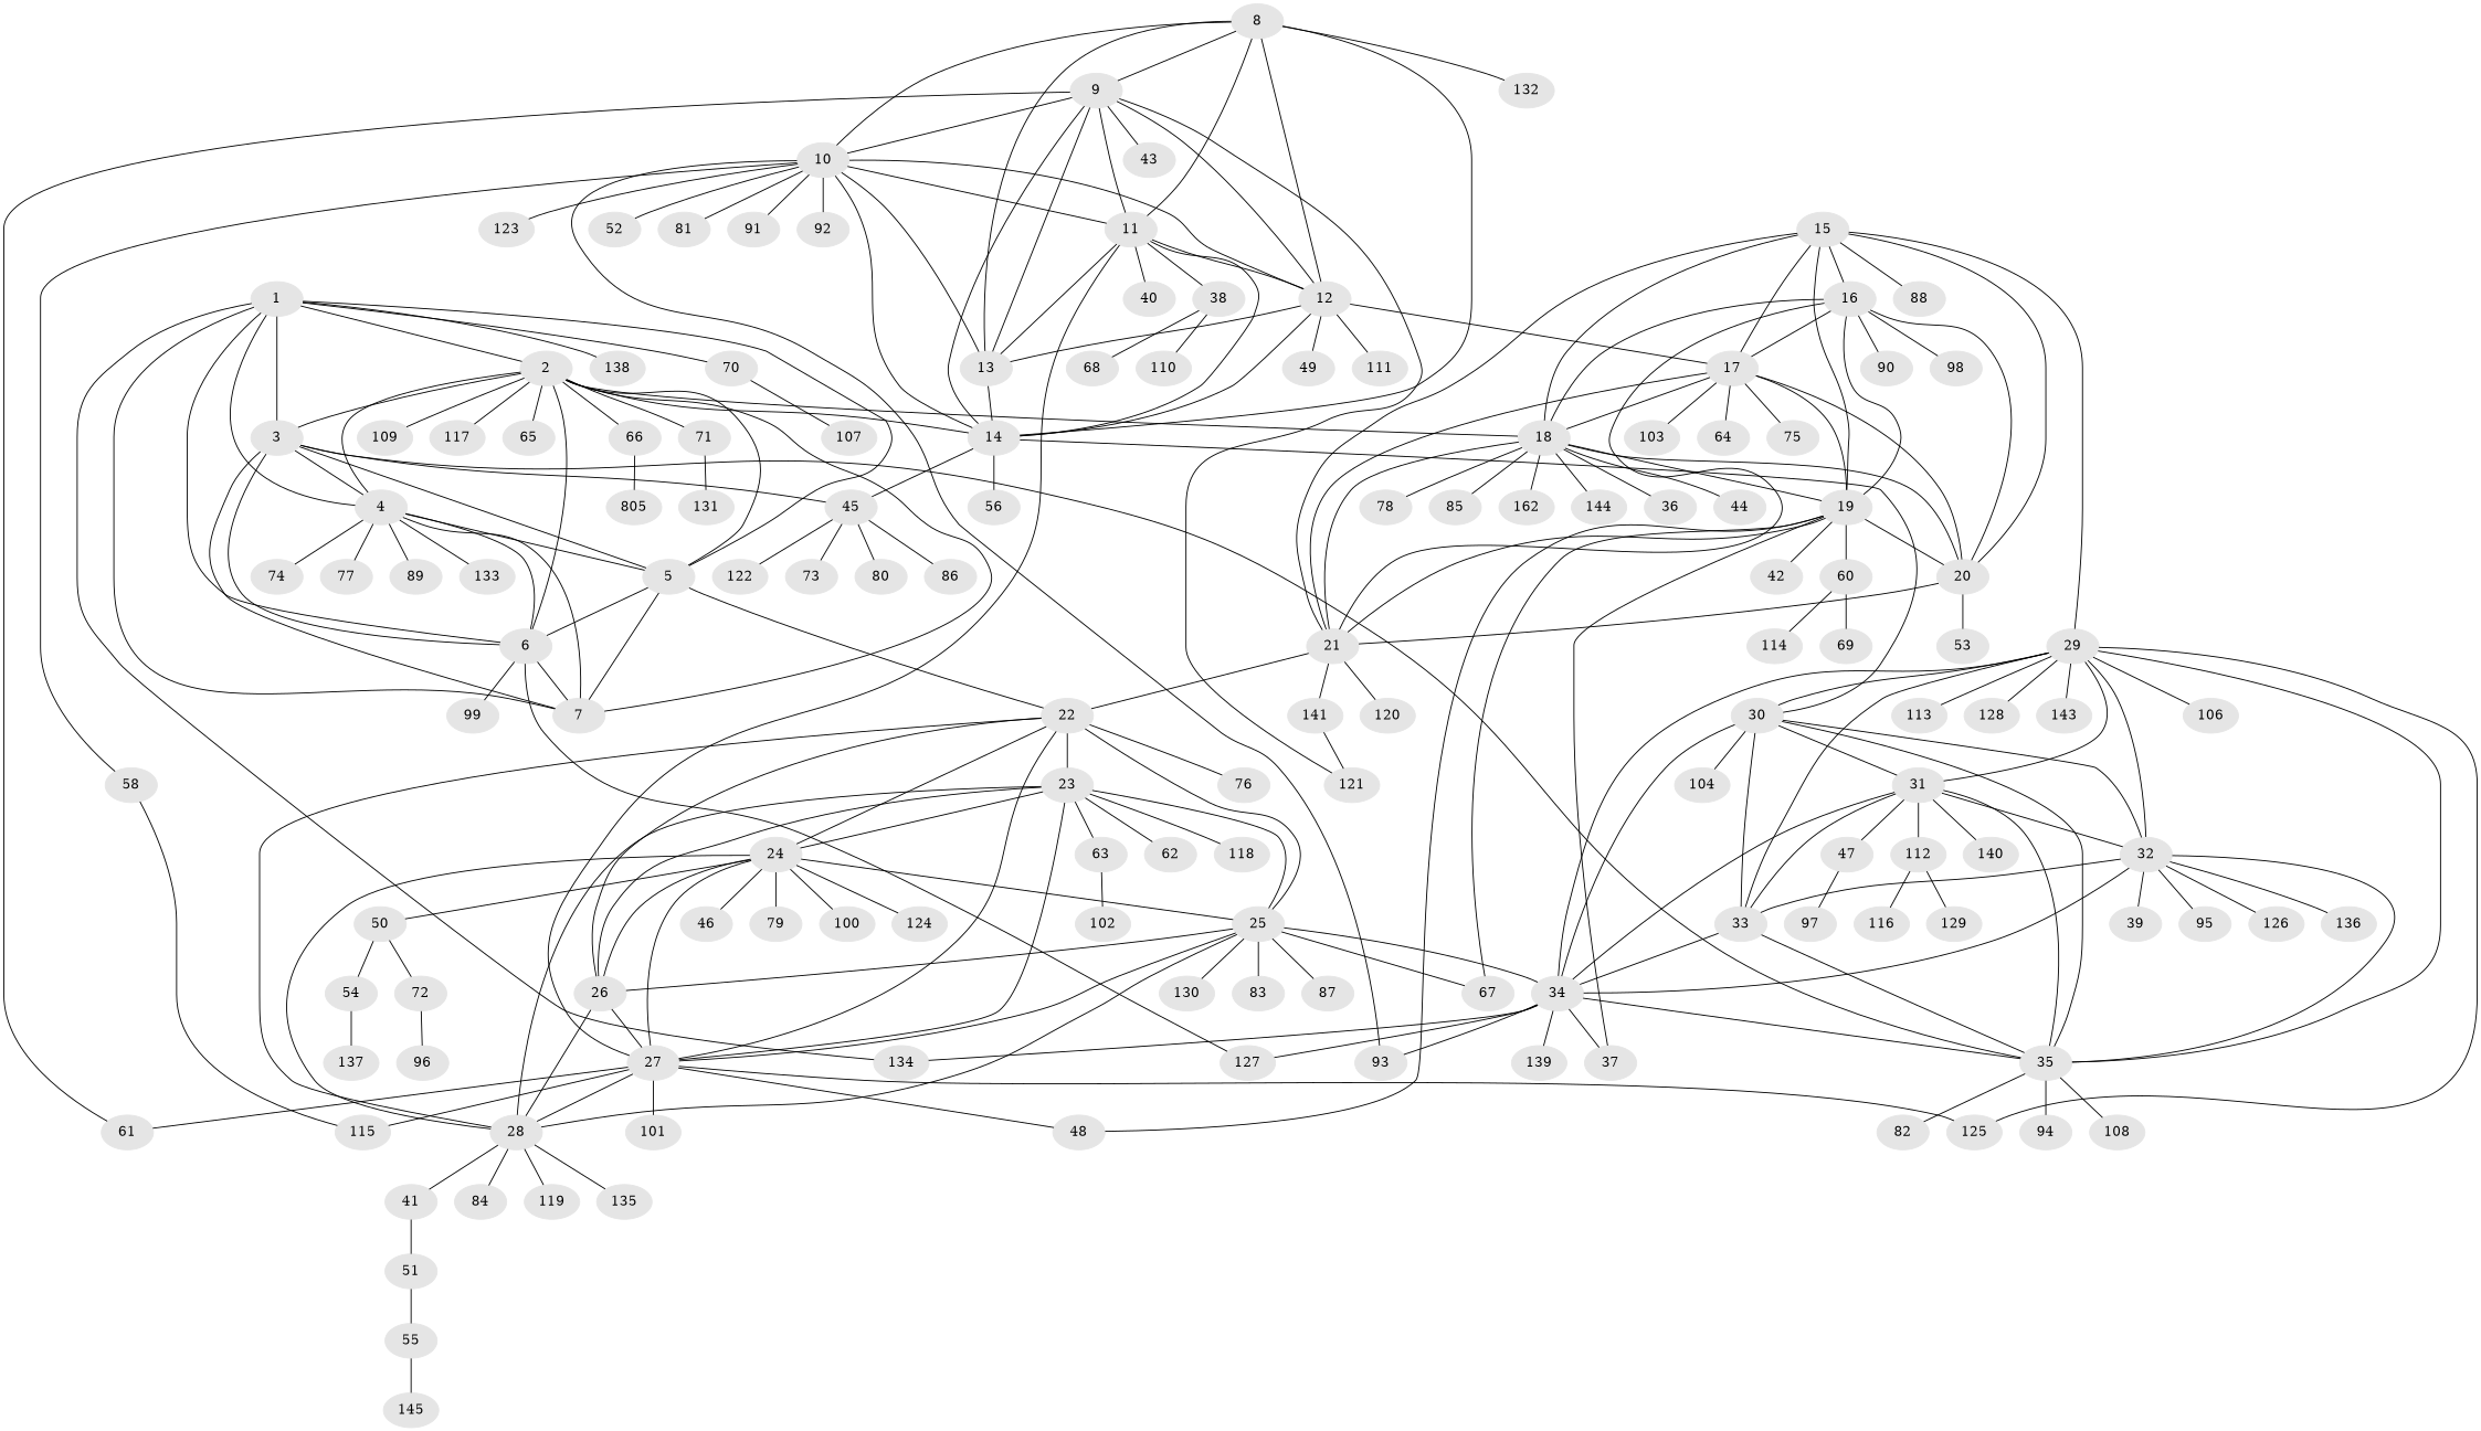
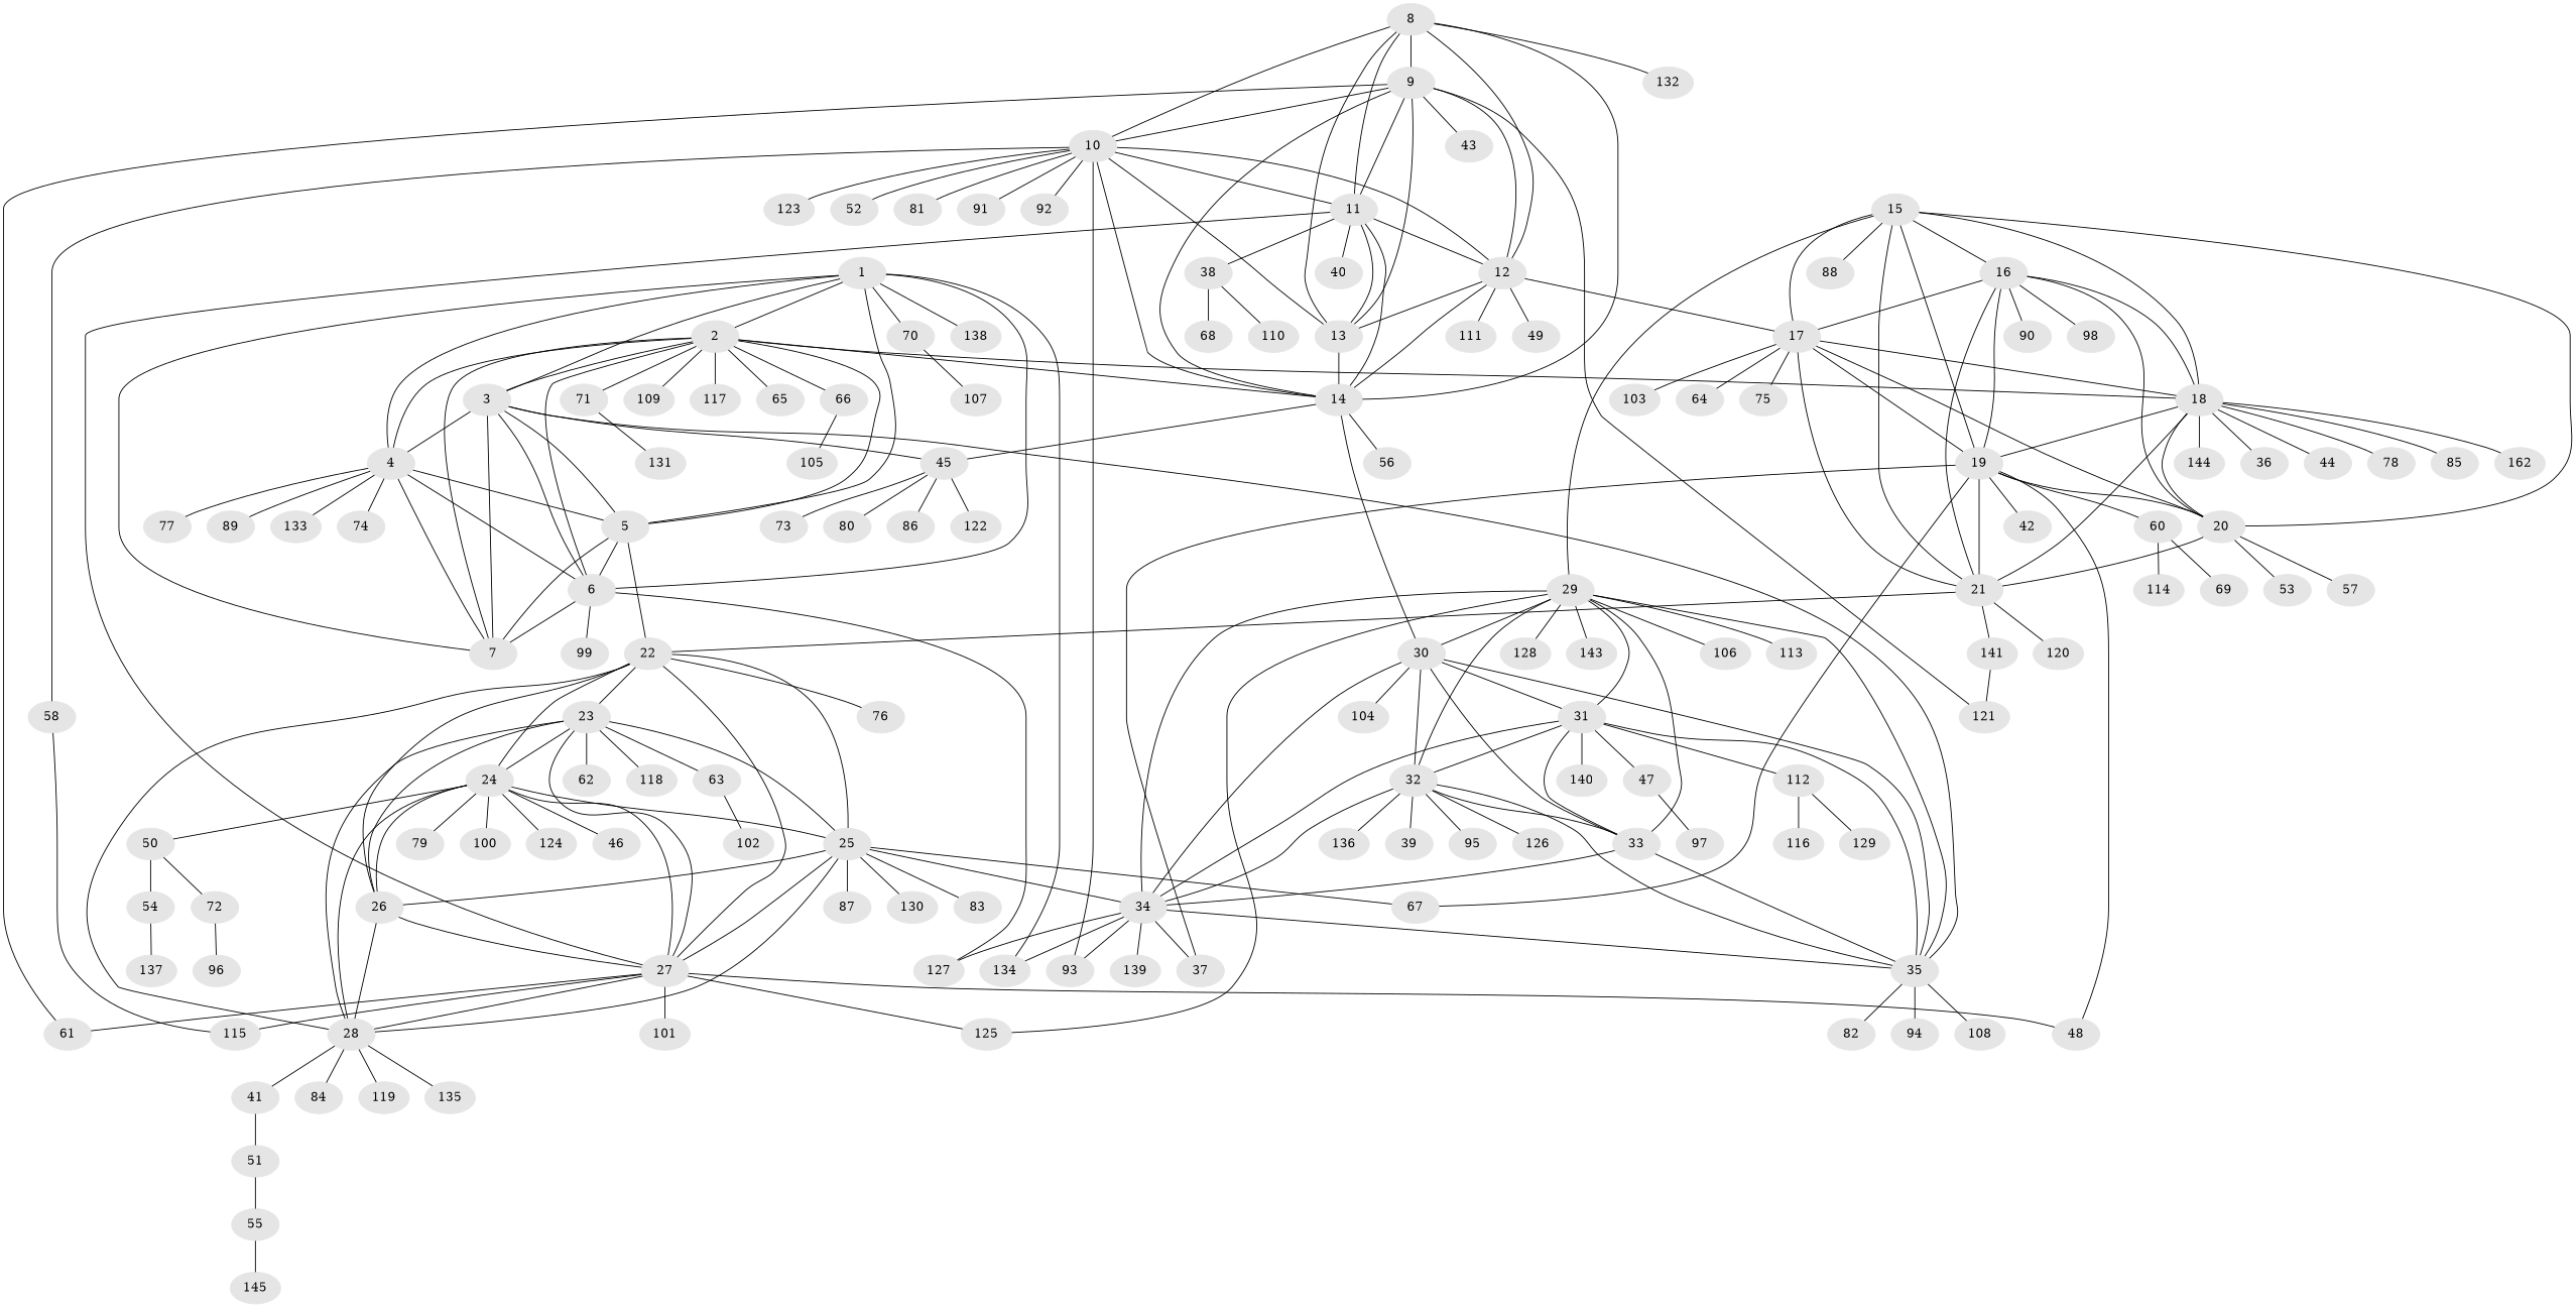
  graph {
    node [color=gray90 style=filled]
    1
    2
    3
    4
    5
    6
    7
    70
    134
    138
    14
    18
    65
    66
    71
    109
    117
    35
    45
    74
    77
    89
    133
    22
    99
    127
    107
    30
    56
    19
    20
    21
    36
    44
    78
    85
    n37 [label=162]
    144
-   105 [label=805]
+   105
    131
    82
    94
    108
    73
    80
    86
    122
    27
    23
    24
    25
    26
    28
    76
    8
    9
    10
    11
    12
    13
    132
    43
    61
    121
    52
    58
    81
    91
    92
    93
    123
    38
    40
    17
    49
    111
    115
    48
    101
    125
    68
    110
    64
    75
    103
    34
    31
    32
    33
    104
    15
    16
    29
    88
    90
    98
    37
    42
    60
    67
    53
+   57
    120
    141
    106
    113
    128
    143
    69
    114
    62
    63
    118
    46
    50
    79
    100
    124
    83
    87
    130
    41
    84
    119
    135
    102
    54
    72
    139
    51
    47
    112
    140
    39
    95
    126
    136
    97
    116
    129
    55
    137
    96
    145
    1 -- 2
    1 -- 3
    1 -- 4
    1 -- 5
    1 -- 6
    1 -- 7
    1 -- 70
    1 -- 134
    1 -- 138
    2 -- 3
    2 -- 4
    2 -- 5
    2 -- 6
    2 -- 7
    2 -- 14
    2 -- 18
    2 -- 65
    2 -- 66
    2 -- 71
    2 -- 109
    2 -- 117
    3 -- 4
    3 -- 5
    3 -- 6
    3 -- 7
    3 -- 35
    3 -- 45
    4 -- 5
    4 -- 6
    4 -- 7
    4 -- 74
    4 -- 77
    4 -- 89
    4 -- 133
    5 -- 6
    5 -- 7
    5 -- 22
    6 -- 7
    6 -- 99
    6 -- 127
    70 -- 107
    14 -- 45
    14 -- 30
    14 -- 56
    18 -- 19
    18 -- 20
    18 -- 21
    18 -- 36
    18 -- 44
    18 -- 78
    18 -- 85
    18 -- n37
    18 -- 144
    66 -- 105
    71 -- 131
    35 -- 82
    35 -- 94
    35 -- 108
    45 -- 73
    45 -- 80
    45 -- 86
    45 -- 122
    22 -- 27
    22 -- 23
    22 -- 24
    22 -- 25
    22 -- 26
    22 -- 28
    22 -- 76
    30 -- 35
    30 -- 34
    30 -- 31
    30 -- 32
    30 -- 33
    30 -- 104
    19 -- 20
    19 -- 21
    19 -- 48
    19 -- 37
    19 -- 42
    19 -- 60
    19 -- 67
    20 -- 21
    20 -- 53
+   20 -- 57
    21 -- 22
    21 -- 120
    21 -- 141
    27 -- 28
    27 -- 61
    27 -- 115
    27 -- 48
    27 -- 101
    27 -- 125
    23 -- 27
    23 -- 24
    23 -- 25
    23 -- 26
    23 -- 28
    23 -- 62
    23 -- 63
    23 -- 118
    24 -- 27
    24 -- 25
    24 -- 26
    24 -- 28
    24 -- 46
    24 -- 50
    24 -- 79
    24 -- 100
    24 -- 124
    25 -- 27
    25 -- 26
    25 -- 28
    25 -- 34
    25 -- 67
    25 -- 83
    25 -- 87
    25 -- 130
    26 -- 27
    26 -- 28
    28 -- 41
    28 -- 84
    28 -- 119
    28 -- 135
    8 -- 14
    8 -- 9
    8 -- 10
    8 -- 11
    8 -- 12
    8 -- 13
    8 -- 132
    9 -- 14
    9 -- 10
    9 -- 11
    9 -- 12
    9 -- 13
    9 -- 43
    9 -- 61
    9 -- 121
    10 -- 14
    10 -- 11
    10 -- 12
    10 -- 13
    10 -- 52
    10 -- 58
    10 -- 81
    10 -- 91
    10 -- 92
    10 -- 93
    10 -- 123
    11 -- 14
    11 -- 27
    11 -- 12
    11 -- 13
    11 -- 38
    11 -- 40
    12 -- 14
    12 -- 13
    12 -- 17
    12 -- 49
    12 -- 111
    13 -- 14
    58 -- 115
    38 -- 68
    38 -- 110
    17 -- 18
    17 -- 19
    17 -- 20
    17 -- 21
    17 -- 64
    17 -- 75
    17 -- 103
    34 -- 134
    34 -- 35
    34 -- 127
    34 -- 93
    34 -- 37
    34 -- 139
    31 -- 35
    31 -- 34
    31 -- 32
    31 -- 33
    31 -- 47
    31 -- 112
    31 -- 140
    32 -- 35
    32 -- 34
    32 -- 33
    32 -- 39
    32 -- 95
    32 -- 126
    32 -- 136
    33 -- 35
    33 -- 34
    15 -- 18
    15 -- 19
    15 -- 20
    15 -- 21
    15 -- 17
    15 -- 16
    15 -- 29
    15 -- 88
    16 -- 18
    16 -- 19
    16 -- 20
    16 -- 21
    16 -- 17
    16 -- 90
    16 -- 98
    29 -- 35
    29 -- 30
    29 -- 125
    29 -- 34
    29 -- 31
    29 -- 32
    29 -- 33
    29 -- 106
    29 -- 113
    29 -- 128
    29 -- 143
    60 -- 69
    60 -- 114
    141 -- 121
    63 -- 102
    50 -- 54
    50 -- 72
    41 -- 51
    54 -- 137
    72 -- 96
    51 -- 55
    47 -- 97
    112 -- 116
    112 -- 129
    55 -- 145
  }
